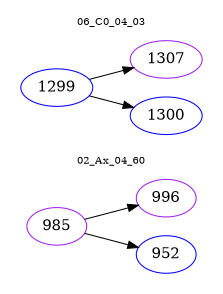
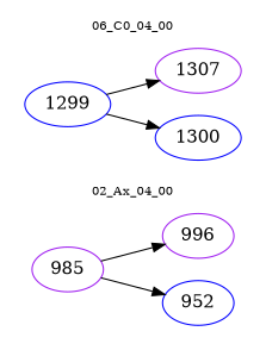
  digraph {
    rankdir=LR
    node [color=purple]
    edge [color=black]
    n1 [label=985]
    n2 [color=blue label=952]
    n3 [label=996]
    n4 [color=blue label=1299]
    n5 [color=blue label=1300]
    n6 [label=1307]
    subgraph cluster_1 {
      color=white
      fontsize=10
-     label="02_Ax_04_60"
+     label="02_Ax_04_00"
      n1
      n2
      n3
    }
    subgraph cluster_2 {
      color=white
      fontsize=10
-     label="06_C0_04_03"
+     label="06_C0_04_00"
      n4
      n5
      n6
    }
    n1 -> n2
    n1 -> n3
    n4 -> n5
    n4 -> n6
  }
